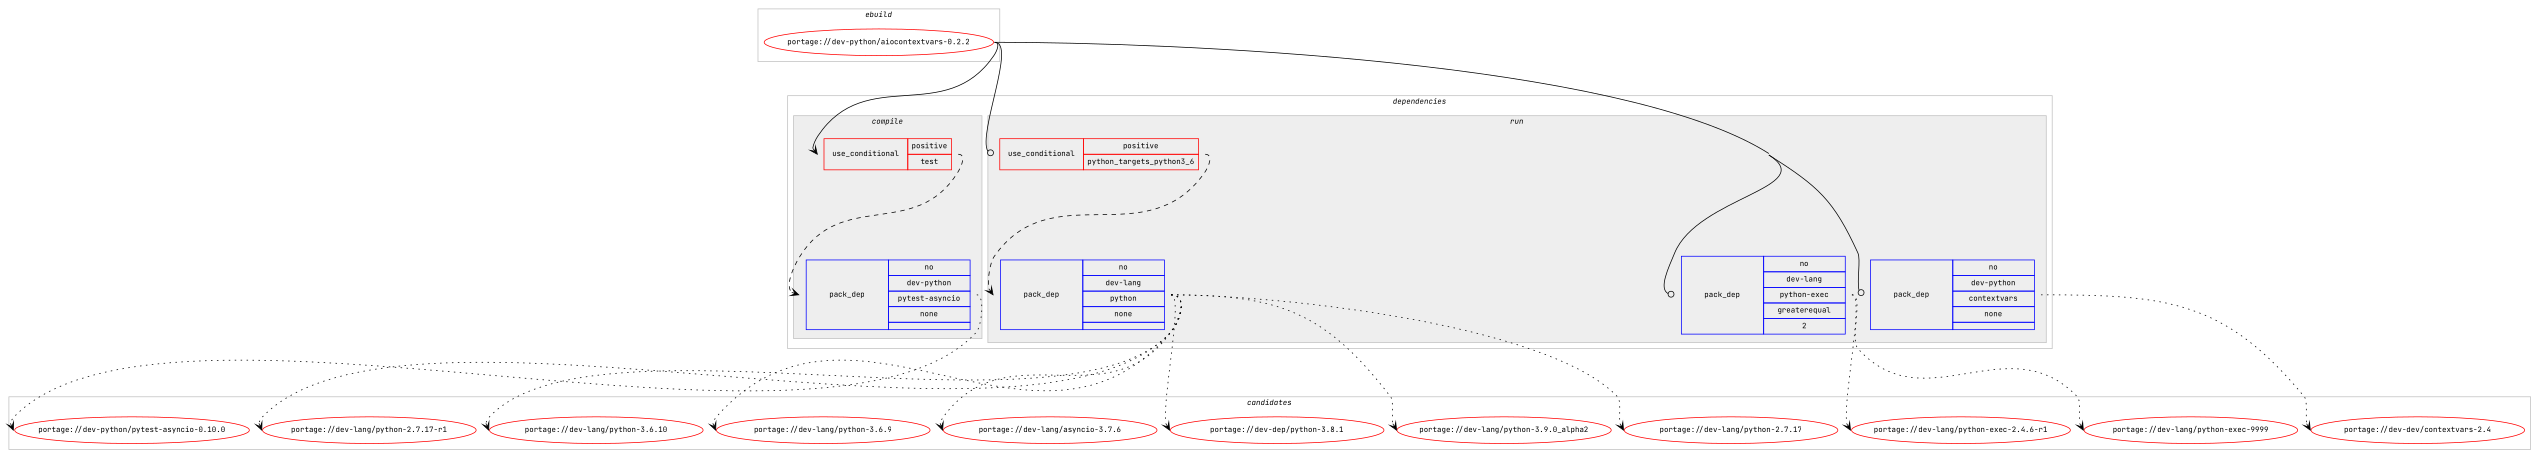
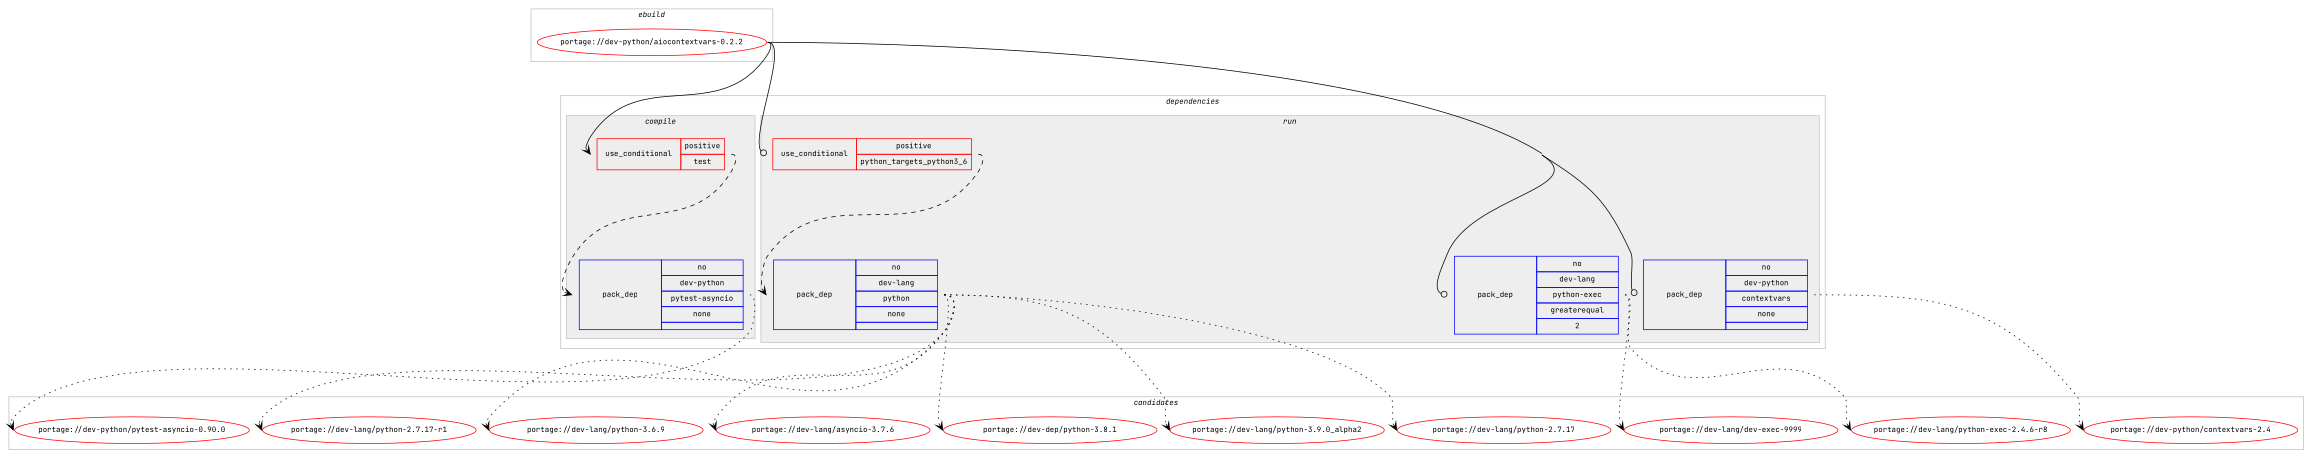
  digraph {
    compound=true
    concentrate=true
    fontname="JetBrains Mono"
    fontsize=10
    newrank=true
    rankdir=TB
    ranksep=1.5
    node [color=red fontname="JetBrains Mono" fontsize=10]
    edge [arrowhead=vee fontname="JetBrains Mono" headport=w style=dotted tailport=e weight=100]
    n1 [label="portage://dev-python/aiocontextvars-0.2.2" width=4]
    n2 [color=blue label=<<TABLE BORDER="0" CELLBORDER="1" CELLSPACING="0" CELLPADDING="4" WIDTH="220"><TR><TD ROWSPAN="6" CELLPADDING="30">pack_dep</TD></TR><TR><TD WIDTH="110">no</TD></TR><TR><TD>dev-python</TD></TR><TR><TD>pytest-asyncio</TD></TR><TR><TD>none</TD></TR><TR><TD></TD></TR></TABLE>> shape=none]
    n3 [label=<<TABLE BORDER="0" CELLBORDER="1" CELLSPACING="0" CELLPADDING="4"><TR><TD ROWSPAN="3" CELLPADDING="10">use_conditional</TD></TR><TR><TD>positive</TD></TR><TR><TD>test</TD></TR></TABLE>> shape=none]
    n4 [color=blue label=<<TABLE BORDER="0" CELLBORDER="1" CELLSPACING="0" CELLPADDING="4" WIDTH="220"><TR><TD ROWSPAN="6" CELLPADDING="30">pack_dep</TD></TR><TR><TD WIDTH="110">no</TD></TR><TR><TD>dev-lang</TD></TR><TR><TD>python</TD></TR><TR><TD>none</TD></TR><TR><TD></TD></TR></TABLE>> shape=none]
    n5 [label=<<TABLE BORDER="0" CELLBORDER="1" CELLSPACING="0" CELLPADDING="4"><TR><TD ROWSPAN="3" CELLPADDING="10">use_conditional</TD></TR><TR><TD>positive</TD></TR><TR><TD>python_targets_python3_6</TD></TR></TABLE>> shape=none]
    n6 [color=blue label=<<TABLE BORDER="0" CELLBORDER="1" CELLSPACING="0" CELLPADDING="4" WIDTH="220"><TR><TD ROWSPAN="6" CELLPADDING="30">pack_dep</TD></TR><TR><TD WIDTH="110">no</TD></TR><TR><TD>dev-lang</TD></TR><TR><TD>python-exec</TD></TR><TR><TD>greaterequal</TD></TR><TR><TD>2</TD></TR></TABLE>> shape=none]
    n7 [color=blue label=<<TABLE BORDER="0" CELLBORDER="1" CELLSPACING="0" CELLPADDING="4" WIDTH="220"><TR><TD ROWSPAN="6" CELLPADDING="30">pack_dep</TD></TR><TR><TD WIDTH="110">no</TD></TR><TR><TD>dev-python</TD></TR><TR><TD>contextvars</TD></TR><TR><TD>none</TD></TR><TR><TD></TD></TR></TABLE>> shape=none]
-   n8 [label="portage://dev-python/pytest-asyncio-0.10.0" width=4]
+   n8 [label="portage://dev-python/pytest-asyncio-0.90.0" width=4]
    n9 [label="portage://dev-lang/python-3.9.0_alpha2" width=4]
    n10 [label="portage://dev-dep/python-3.8.1" width=4]
    n11 [label="portage://dev-lang/asyncio-3.7.6" width=4]
    n12 [label="portage://dev-lang/python-3.6.9" width=4]
-   n13 [label="portage://dev-lang/python-3.6.10" width=4]
    n14 [label="portage://dev-lang/python-2.7.17-r1" width=4]
    n15 [label="portage://dev-lang/python-2.7.17" width=4]
-   n16 [label="portage://dev-lang/python-exec-9999" width=4]
-   n17 [label="portage://dev-lang/python-exec-2.4.6-r1" width=4]
-   n18 [label="portage://dev-dev/contextvars-2.4" width=4]
+   n16 [label="portage://dev-lang/dev-exec-9999" width=4]
+   n17 [label="portage://dev-lang/python-exec-2.4.6-r8" width=4]
+   n18 [label="portage://dev-python/contextvars-2.4" width=4]
    subgraph cluster_1 {
      color=gray
      label=<<i>ebuild</i>>
      rank=same
      n1
    }
    subgraph cluster_2 {
      color=gray
      label=<<i>dependencies</i>>
      subgraph cluster_3 {
        color=gray
        fillcolor="#eeeeee"
        label=<<i>compile</i>>
        style=filled
        subgraph sub_4 {
          color=gray
          fillcolor="#eeeeee"
          label=<<i>compile</i>>
          style=filled
          n3
          subgraph sub_5 {
            color=gray
            fillcolor="#eeeeee"
            label=<<i>compile</i>>
            style=filled
            n2
          }
        }
      }
      subgraph cluster_6 {
        color=gray
        fillcolor="#eeeeee"
        label=<<i>compile and run</i>>
        style=filled
      }
      subgraph cluster_7 {
        color=gray
        fillcolor="#eeeeee"
        label=<<i>run</i>>
        style=filled
        subgraph sub_8 {
          color=gray
          fillcolor="#eeeeee"
          label=<<i>run</i>>
          style=filled
          n5
          subgraph sub_9 {
            color=gray
            fillcolor="#eeeeee"
            label=<<i>run</i>>
            style=filled
            n4
          }
        }
        subgraph sub_10 {
          color=gray
          fillcolor="#eeeeee"
          label=<<i>run</i>>
          style=filled
          n6
        }
        subgraph sub_11 {
          color=gray
          fillcolor="#eeeeee"
          label=<<i>run</i>>
          style=filled
          n7
        }
      }
    }
    subgraph cluster_12 {
      color=gray
      label=<<i>candidates</i>>
      rank=same
      subgraph sub_13 {
        color=black
        label=<<i>candidates</i>>
        nodesep=1
        rank=same
        n8
      }
      subgraph sub_14 {
        color=black
        label=<<i>candidates</i>>
        nodesep=1
        rank=same
        n9
        n10
        n11
        n12
-       n13
        n14
        n15
      }
      subgraph sub_15 {
        color=black
        label=<<i>candidates</i>>
        nodesep=1
        rank=same
        n16
        n17
      }
      subgraph sub_16 {
        color=black
        label=<<i>candidates</i>>
        nodesep=1
        rank=same
        n18
      }
    }
    n1 -> n3 [style=solid weight=20]
    n1 -> n5 [arrowhead=odot style=solid weight=20]
    n1 -> n6 [arrowhead=odot style=solid weight=20]
    n1 -> n7 [arrowhead=odot style=solid weight=20]
    n2 -> n8
    n3 -> n2 [style=dashed weight=20]
    n4 -> n9
    n4 -> n10
    n4 -> n11
    n4 -> n12
-   n4 -> n13
    n4 -> n14
    n4 -> n15
    n5 -> n4 [style=dashed weight=20]
    n6 -> n16
    n6 -> n17
    n7 -> n18
  }
